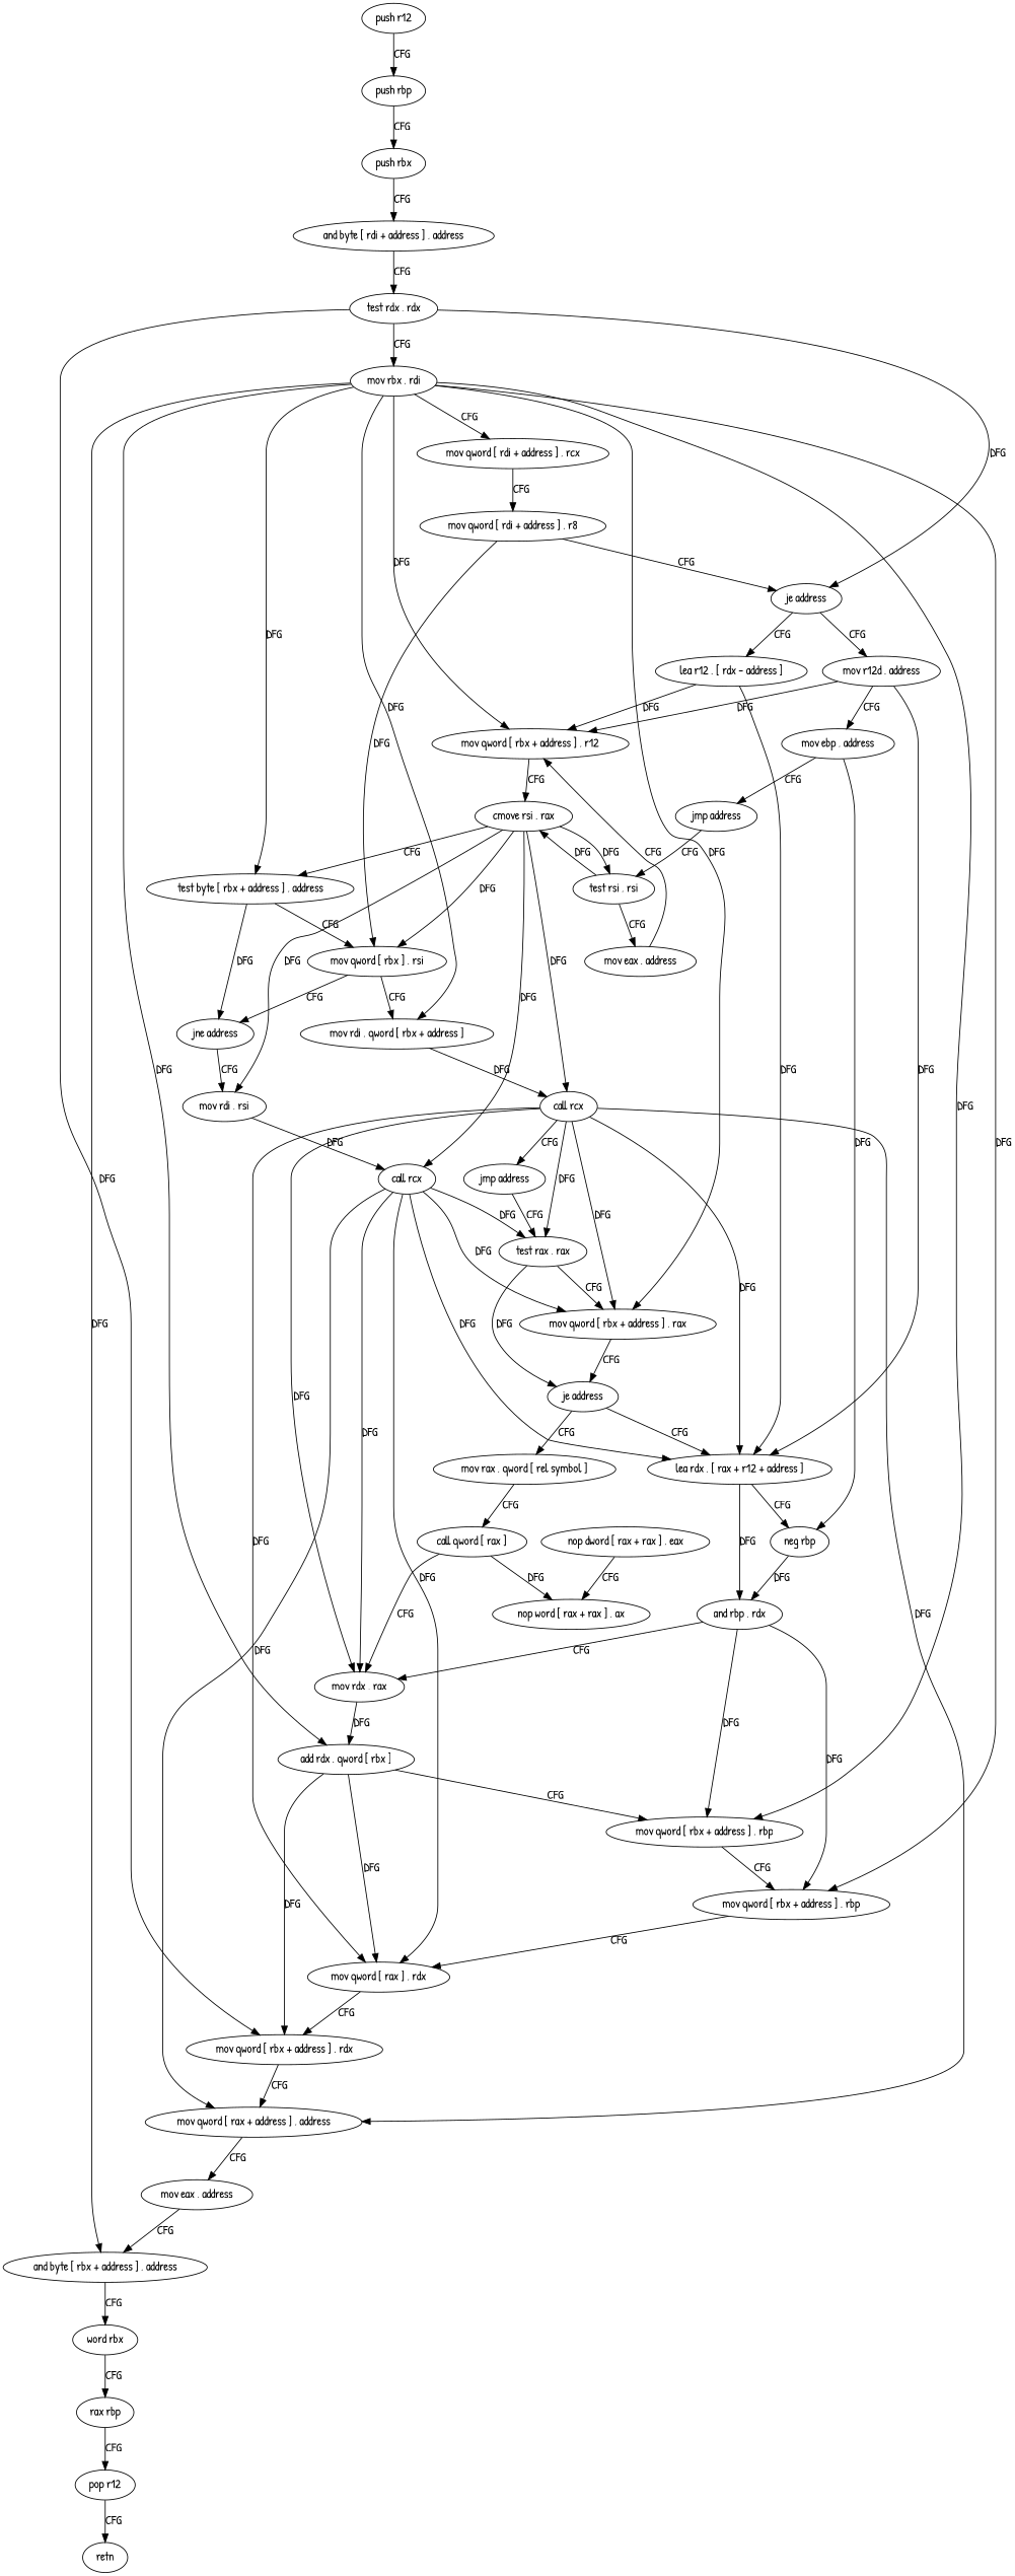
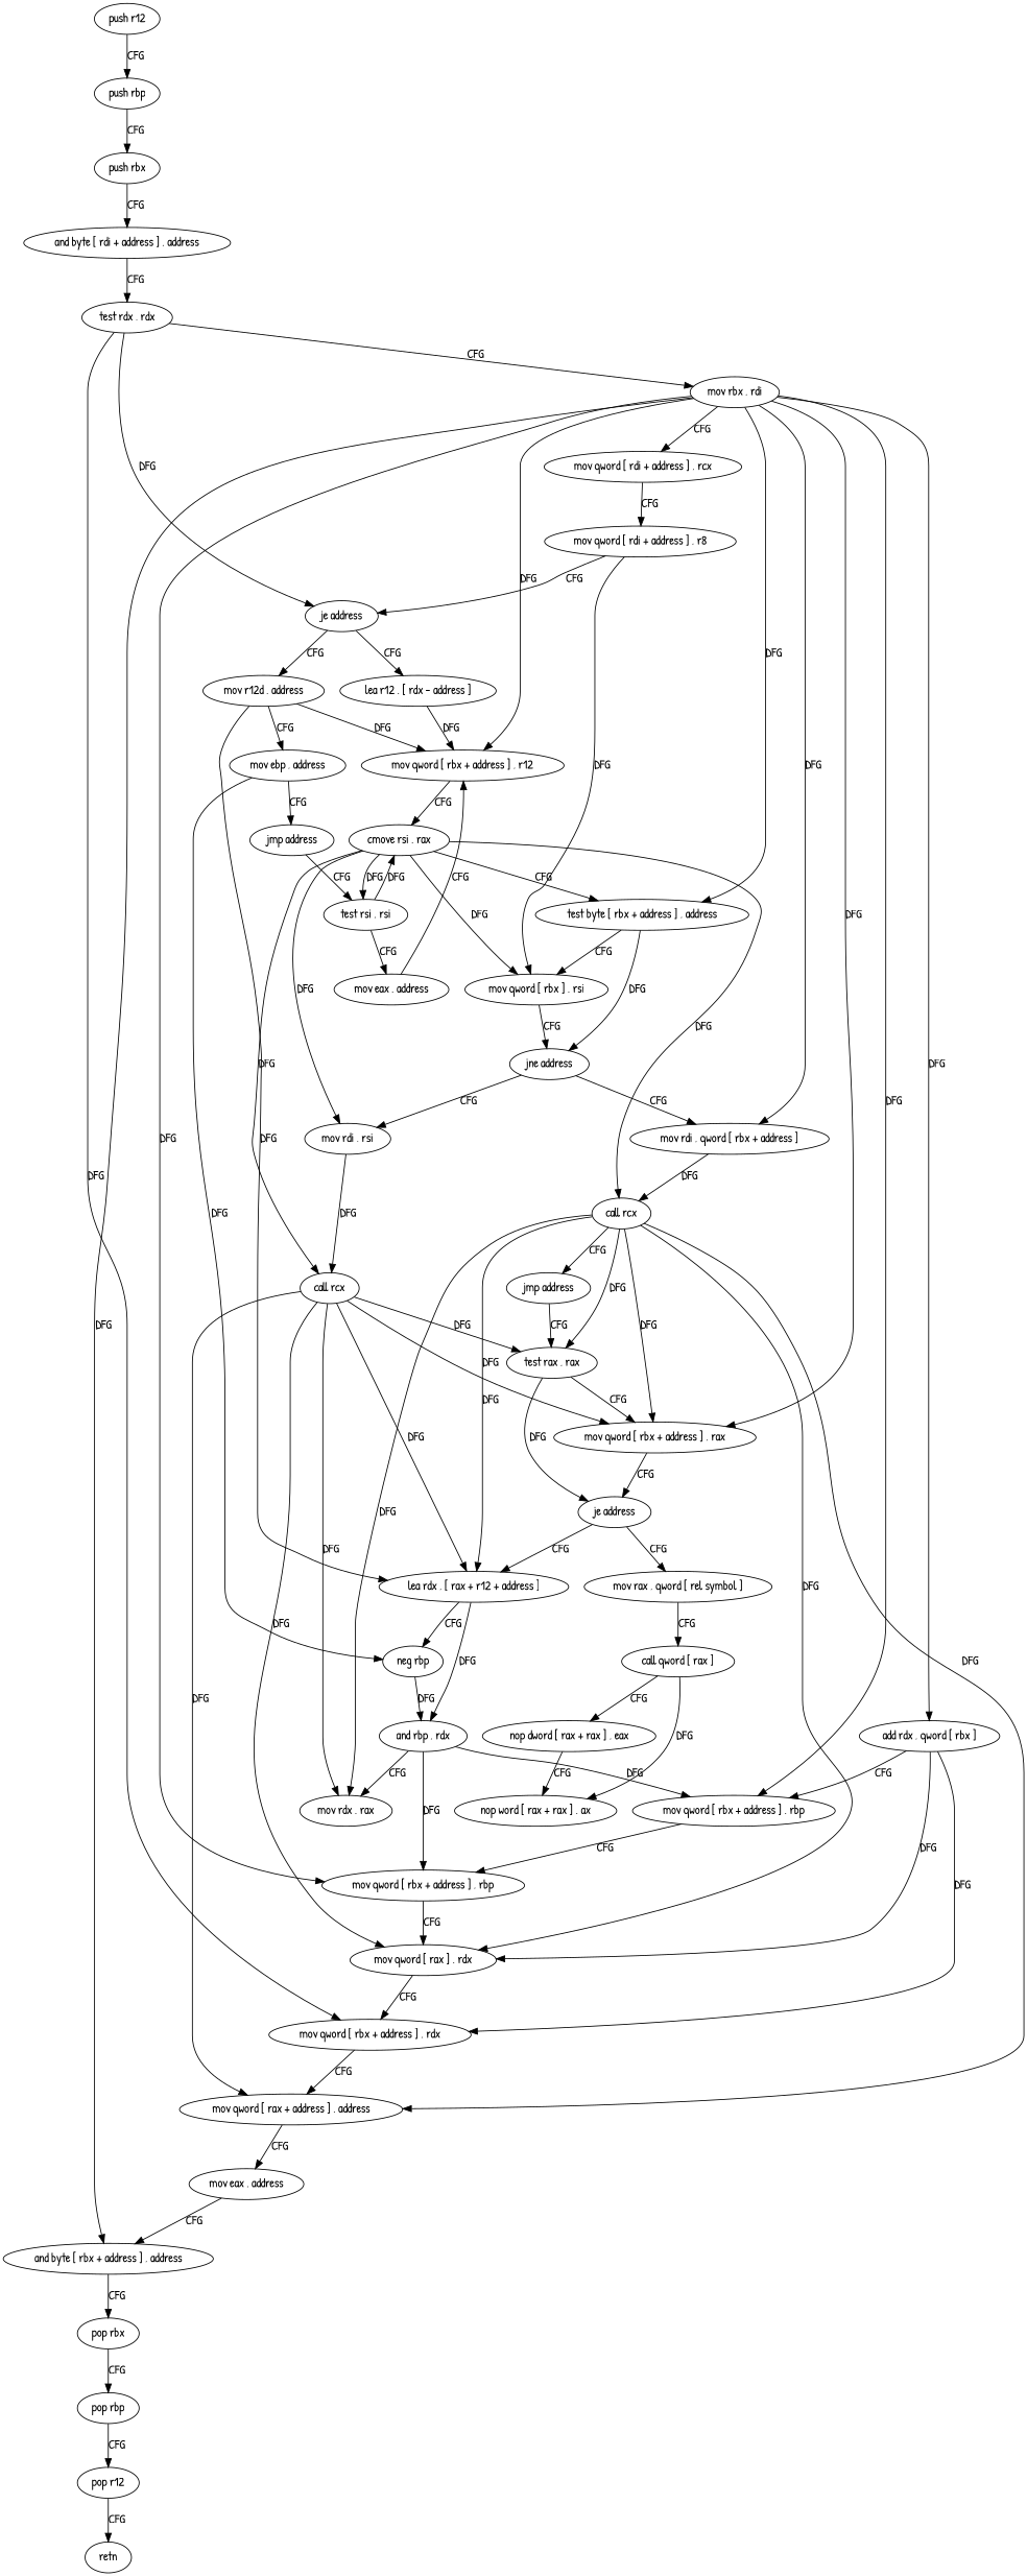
  digraph {
    fontname="Patrick Hand"
    node [fontname="Patrick Hand"]
    edge [fontname="Patrick Hand"]
    n1 [label="push r12"]
    n2 [label="push rbp"]
    n3 [label="push rbx"]
    n4 [label="and byte [ rdi + address ] , address"]
    n5 [label="test rdx , rdx"]
    n6 [label="mov rbx , rdi"]
    n7 [label="je address"]
    n8 [label="mov qword [ rbx + address ] , rdx"]
    n9 [label="mov qword [ rdi + address ] , rcx"]
    n10 [label="mov qword [ rbx + address ] , r12"]
    n11 [label="test byte [ rbx + address ] , address"]
    n12 [label="mov rdi , qword [ rbx + address ]"]
    n13 [label="mov qword [ rbx + address ] , rax"]
    n14 [label="add rdx , qword [ rbx ]"]
    n15 [label="mov qword [ rbx + address ] , rbp"]
    n16 [label="mov qword [ rbx + address ] , rbp"]
    n17 [label="and byte [ rbx + address ] , address"]
    n18 [label="mov r12d , address"]
    n19 [label="lea r12 , [ rdx - address ]"]
    n20 [label="mov qword [ rdi + address ] , r8"]
    n21 [label="cmove rsi , rax"]
    n22 [label="mov qword [ rbx ] , rsi"]
    n23 [label="jne address"]
    n24 [label="call rcx"]
    n25 [label="je address"]
    n26 [label="mov qword [ rax ] , rdx"]
    n27 [label="mov qword [ rax + address ] , address"]
-   n28 [label="word rbx"]
+   n28 [label="pop rbx"]
    n29 [label="mov ebp , address"]
    n30 [label="lea rdx , [ rax + r12 + address ]"]
    n31 [label="jmp address"]
    n32 [label="neg rbp"]
    n33 [label="and rbp , rdx"]
    n34 [label="test rsi , rsi"]
    n35 [label="mov eax , address"]
    n36 [label="mov rdi , rsi"]
    n37 [label="call rcx"]
    n38 [label="jmp address"]
    n39 [label="test rax , rax"]
    n40 [label="mov rdx , rax"]
    n41 [label="mov eax , address"]
    n42 [label="mov rax , qword [ rel symbol ]"]
    n43 [label="call qword [ rax ]"]
    n44 [label="nop dword [ rax + rax ] , eax"]
    n45 [label="nop word [ rax + rax ] , ax"]
-   n46 [label="rax rbp"]
+   n46 [label="pop rbp"]
    n47 [label="pop r12"]
    n48 [label=retn]
    n1 -> n2 [label=CFG]
    n2 -> n3 [label=CFG]
    n3 -> n4 [label=CFG]
    n4 -> n5 [label=CFG]
    n5 -> n6 [label=CFG]
    n5 -> n7 [label=DFG]
    n5 -> n8 [label=DFG]
    n6 -> n9 [label=CFG]
    n6 -> n10 [label=DFG]
    n6 -> n11 [label=DFG]
    n6 -> n12 [label=DFG]
    n6 -> n13 [label=DFG]
    n6 -> n14 [label=DFG]
    n6 -> n15 [label=DFG]
    n6 -> n16 [label=DFG]
    n6 -> n17 [label=DFG]
    n7 -> n18 [label=CFG]
    n7 -> n19 [label=CFG]
    n8 -> n27 [label=CFG]
    n9 -> n20 [label=CFG]
    n10 -> n21 [label=CFG]
    n11 -> n22 [label=CFG]
    n11 -> n23 [label=DFG]
    n12 -> n24 [label=DFG]
    n13 -> n25 [label=CFG]
    n14 -> n8 [label=DFG]
    n14 -> n15 [label=CFG]
    n14 -> n26 [label=DFG]
    n15 -> n16 [label=CFG]
    n16 -> n26 [label=CFG]
    n17 -> n28 [label=CFG]
    n18 -> n10 [label=DFG]
    n18 -> n29 [label=CFG]
    n18 -> n30 [label=DFG]
    n19 -> n10 [label=DFG]
-   n19 -> n30 [label=DFG]
    n20 -> n7 [label=CFG]
    n20 -> n22 [label=DFG]
    n21 -> n11 [label=CFG]
    n21 -> n22 [label=DFG]
    n21 -> n24 [label=DFG]
    n21 -> n34 [label=DFG]
    n21 -> n36 [label=DFG]
    n21 -> n37 [label=DFG]
    n22 -> n23 [label=CFG]
-   n22 -> n12 [label=CFG]
+   n23 -> n12 [label=CFG]
    n23 -> n36 [label=CFG]
    n24 -> n13 [label=DFG]
    n24 -> n26 [label=DFG]
    n24 -> n27 [label=DFG]
    n24 -> n30 [label=DFG]
    n24 -> n38 [label=CFG]
    n24 -> n39 [label=DFG]
    n24 -> n40 [label=DFG]
    n25 -> n30 [label=CFG]
    n25 -> n42 [label=CFG]
    n26 -> n8 [label=CFG]
    n27 -> n41 [label=CFG]
    n28 -> n46 [label=CFG]
    n29 -> n31 [label=CFG]
    n29 -> n32 [label=DFG]
    n30 -> n32 [label=CFG]
    n30 -> n33 [label=DFG]
    n31 -> n34 [label=CFG]
    n32 -> n33 [label=DFG]
    n33 -> n15 [label=DFG]
    n33 -> n16 [label=DFG]
    n33 -> n40 [label=CFG]
    n34 -> n21 [label=DFG]
    n34 -> n35 [label=CFG]
    n35 -> n10 [label=CFG]
    n36 -> n37 [label=DFG]
    n37 -> n13 [label=DFG]
    n37 -> n26 [label=DFG]
    n37 -> n27 [label=DFG]
    n37 -> n30 [label=DFG]
    n37 -> n39 [label=DFG]
    n37 -> n40 [label=DFG]
    n38 -> n39 [label=CFG]
    n39 -> n13 [label=CFG]
    n39 -> n25 [label=DFG]
-   n40 -> n14 [label=DFG]
    n41 -> n17 [label=CFG]
    n42 -> n43 [label=CFG]
-   n43 -> n40 [label=CFG]
+   n43 -> n44 [label=CFG]
    n43 -> n45 [label=DFG]
    n44 -> n45 [label=CFG]
    n46 -> n47 [label=CFG]
    n47 -> n48 [label=CFG]
  }
